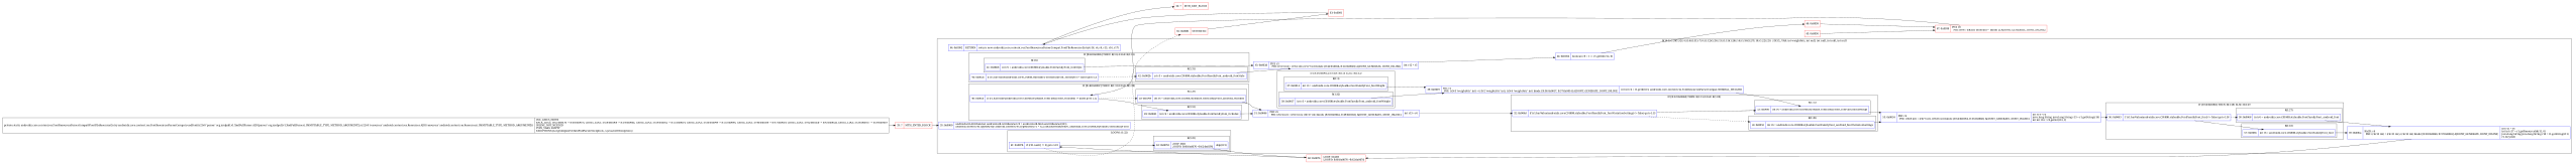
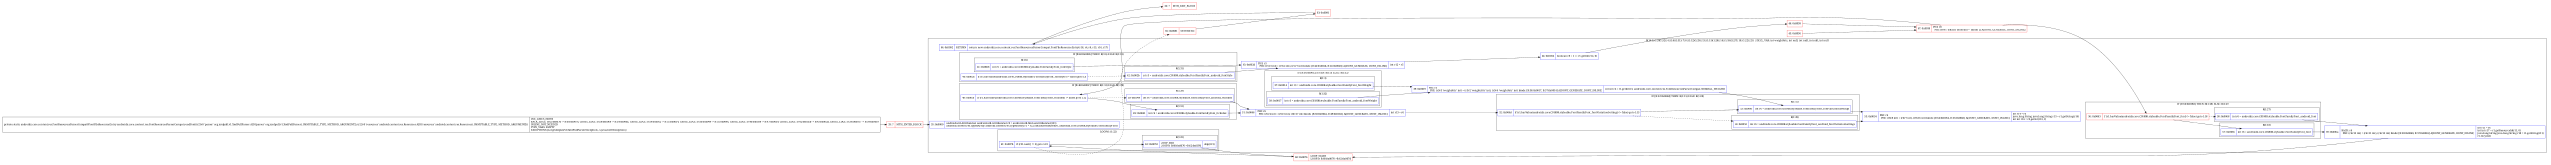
  digraph {
    fontname="Noto Serif"
    rankdir=LR
    node [color=blue fontname="Noto Serif" shape=record]
    edge [fontname="Noto Serif"]
    n1 [label="{37\:\ 0x0014|int r3 = androidx.core.C0180R.styleable.FontFamilyFont_fontWeight\l}"]
    n2 [label="{38\:\ 0x0017|int r3 = androidx.core.C0180R.styleable.FontFamilyFont_android_fontWeight\l}"]
    n3 [label="{41\:\ 0x0028|int r5 = androidx.core.C0180R.styleable.FontFamilyFont_fontStyle\l}"]
    n4 [label="{42\:\ 0x002b|int r5 = androidx.core.C0180R.styleable.FontFamilyFont_android_fontStyle\l}"]
    n5 [label="{40\:\ 0x0026|if (r1.hasValue(androidx.core.C0180R.styleable.FontFamilyFont_fontStyle) != false) goto L6\l}"]
    n6 [label="{49\:\ 0x0041|int r6 = androidx.core.C0180R.styleable.FontFamilyFont_ttcIndex\l}"]
    n7 [label="{50\:\ 0x0044|int r6 = androidx.core.C0180R.styleable.FontFamilyFont_android_ttcIndex\l}"]
    n8 [label="{48\:\ 0x003f|if (r1.hasValue(androidx.core.C0180R.styleable.FontFamilyFont_ttcIndex) != false) goto L12\l}"]
    n9 [label="{53\:\ 0x004f|int r6 = androidx.core.C0180R.styleable.FontFamilyFont_fontVariationSettings\l}"]
    n10 [label="{54\:\ 0x0052|int r6 = androidx.core.C0180R.styleable.FontFamilyFont_android_fontVariationSettings\l}"]
    n11 [label="{52\:\ 0x004d|if (r1.hasValue(androidx.core.C0180R.styleable.FontFamilyFont_fontVariationSettings) != false) goto L15\l}"]
    n12 [label="{57\:\ 0x0065|int r6 = androidx.core.C0180R.styleable.FontFamilyFont_font\l}"]
    n13 [label="{58\:\ 0x0068|int r6 = androidx.core.C0180R.styleable.FontFamilyFont_android_font\l}"]
-   n14 [label="{56\:\ 0x0063|if (r1.hasValue(androidx.core.C0180R.styleable.FontFamilyFont_font) != false) goto L18\l}"]
+   n14 [color=red label="{56\:\ 0x0063|if (r1.hasValue(androidx.core.C0180R.styleable.FontFamilyFont_font) != false) goto L18\l}"]
    n15 [label="{62\:\ 0x007d|LOOP_END\lLOOP:0: B:60:0x0076\-\>B:62:0x007d\l|skip(r21)\l}"]
    n16 [label="{61\:\ 0x007b|if (r21.next() != 3) goto L22\l}"]
    n17 [label="{35\:\ 0x0000|android.util.AttributeSet android.util.AttributeSet r0 = android.util.Xml.asAttributeSet(r21)\landroid.content.res.TypedArray android.content.res.TypedArray r1 = r22.obtainAttributes(r0, androidx.core.C0180R.styleable.FontFamilyFont)\l}"]
    n18 [label="{39\:\ 0x0019|PHI: r3 \l  PHI: (r3v3 'weightAttr' int) = (r3v2 'weightAttr' int), (r3v4 'weightAttr' int) binds: [B:38:0x0017, B:37:0x0014] A[DONT_GENERATE, DONT_INLINE]\l|int int r4 = r1.getInt(r3, androidx.core.content.res.FontResourcesParserCompat.NORMAL_WEIGHT)\l}"]
    n19 [label="{43\:\ 0x002d|PHI: r5 \l  PHI: (r5v3 int) = (r5v2 int), (r5v7 int) binds: [B:42:0x002b, B:41:0x0028] A[DONT_GENERATE, DONT_INLINE]\l|int r12 = r5\l}"]
    n20 [label="{44\:\ 0x0034|boolean r8 = 1 == r1.getInt(r12, 0)\l}"]
    n21 [label="{51\:\ 0x0046|PHI: r6 \l  PHI: (r6v4 int) = (r6v3 int), (r6v17 int) binds: [B:50:0x0044, B:49:0x0041] A[DONT_GENERATE, DONT_INLINE]\l|int r13 = r6\l}"]
    n22 [label="{55\:\ 0x0054|PHI: r6 \l  PHI: (r6v8 int) = (r6v7 int), (r6v16 int) binds: [B:54:0x0052, B:53:0x004f] A[DONT_GENERATE, DONT_INLINE]\l|int r14 = r6\ljava.lang.String java.lang.String r15 = r1.getString(r14)\lint int r16 = r0.getInt(r13, 0)\l}"]
    n23 [label="{59\:\ 0x006a|BACK: r6 \l  PHI: (r6v12 int) = (r6v11 int), (r6v15 int) binds: [B:58:0x0068, B:57:0x0065] A[DONT_GENERATE, DONT_INLINE]\l|int r11 = r6\lint int r17 = r1.getResourceId(r11, 0)\ljava.lang.String java.lang.String r18 = r1.getString(r11)\lr1.recycle()\l}"]
    n24 [label="{64\:\ 0x0092|RETURN\l|return new androidx.core.content.res.FontResourcesParserCompat.FontFileResourceEntry(r18, r4, r8, r15, r16, r17)\l}"]
    n25 [color=red label="{60\:\ 0x0076|LOOP_START\lLOOP:0: B:60:0x0076\-\>B:62:0x007d\l}"]
    n26 [color=red label="{65\:\ 0x0081|SYNTHETIC\l}"]
    n27 [color=red label="{46\:\ 0x0038}"]
    n28 [color=red label="{34\:\ ?|MTH_EXIT_BLOCK\l}"]
    n29 [color=red label="{45\:\ 0x0036}"]
    n30 [color=red label="{47\:\ 0x0039|PHI: r8 \l  PHI: (r8v1 'isItalic' boolean) =  binds: [] A[DONT_GENERATE, DONT_INLINE]\l}"]
    n31 [color=red label="{63\:\ 0x0081}"]
    n32 [color=red label="{33\:\ ?|MTH_ENTER_BLOCK\l}"]
    n33 [label="{private static androidx.core.content.res.FontResourcesParserCompat$FontFileResourceEntry androidx.core.content.res.FontResourcesParserCompat.readFont((r21v0 'parser' org.xmlpull.v1.XmlPullParser A[D('parser' org.xmlpull.v1.XmlPullParser), IMMUTABLE_TYPE, METHOD_ARGUMENT]), (r22v0 'resources' android.content.res.Resources A[D('resources' android.content.res.Resources), IMMUTABLE_TYPE, METHOD_ARGUMENT]))  | USE_LINES_HINTS\lBACK_EDGE: B:62:0x007d \-\> B:60:0x0076, CROSS_EDGE: B:58:0x0068 \-\> B:59:0x006a, CROSS_EDGE: B:54:0x0052 \-\> B:55:0x0054, CROSS_EDGE: B:50:0x0044 \-\> B:51:0x0046, CROSS_EDGE: B:46:0x0038 \-\> B:47:0x0039, CROSS_EDGE: B:42:0x002b \-\> B:43:0x002d, CROSS_EDGE: B:38:0x0017 \-\> B:39:0x0019\lINLINE_NOT_NEEDED\lTYPE_VARS: EMPTY\lEXCEPTIONS:[Lorg\/xmlpull\/v1\/XmlPullParserException;, Ljava\/io\/IOException;]\l}" color=""]
    subgraph cluster_1 {
      label="R(14:1|(1:3)(1:32)|4|(1:6)(1:31)|7|8|(1:12)(1:29)|13|(1:15)(1:28)|16|(1:18)(1:27)|19|(1:22)|25) | DECL_VAR: int weightAttr, int null, int null, int null, int null\l"
      n17
      n18
      n19
      n20
      n21
      n22
      n23
      n24
      subgraph cluster_2 {
        label="IF [B:36:0x0012] THEN: R(1:3) ELSE: R(1:32)"
        subgraph cluster_3 {
          label="R(1:3)"
          n1
        }
        subgraph cluster_4 {
          label="R(1:32)"
          n2
        }
      }
      subgraph cluster_5 {
        label="IF [B:40:0x0026] THEN: R(1:6) ELSE: R(1:31)"
        n5
        subgraph cluster_6 {
          label="R(1:6)"
          n3
        }
        subgraph cluster_7 {
          label="R(1:31)"
          n4
        }
      }
      subgraph cluster_8 {
        label="IF [B:48:0x003f] THEN: R(1:12) ELSE: R(1:29)"
        n8
        subgraph cluster_9 {
          label="R(1:12)"
          n6
        }
        subgraph cluster_10 {
          label="R(1:29)"
          n7
        }
      }
      subgraph cluster_11 {
        label="IF [B:52:0x004d] THEN: R(1:15) ELSE: R(1:28)"
        n11
        subgraph cluster_12 {
          label="R(1:15)"
          n9
        }
        subgraph cluster_13 {
          label="R(1:28)"
          n10
        }
      }
      subgraph cluster_14 {
        label="IF [B:56:0x0063] THEN: R(1:18) ELSE: R(1:27)"
        n14
        subgraph cluster_15 {
          label="R(1:18)"
          n12
        }
        subgraph cluster_16 {
          label="R(1:27)"
          n13
        }
      }
      subgraph cluster_17 {
        label="LOOP:0: (1:22)"
        n16
        subgraph cluster_18 {
          label="R(1:22)"
          n15
        }
      }
    }
    n1 -> n18
    n2 -> n18
    n3 -> n19
    n4 -> n19
    n5 -> n4 [style=dashed]
    n6 -> n21
    n7 -> n21
    n8 -> n6
    n8 -> n7 [style=dashed]
    n9 -> n22
    n10 -> n22
    n11 -> n9
    n11 -> n10 [style=dashed]
    n12 -> n23
    n13 -> n23
    n14 -> n12
    n14 -> n13 [style=dashed]
    n15 -> n25
    n16 -> n15
    n16 -> n26 [style=dashed]
    n18 -> n9
    n19 -> n20
    n20 -> n27
    n21 -> n11
-   n22 -> n14
+   n30 -> n14
    n23 -> n25
    n24 -> n28
    n25 -> n16
    n26 -> n31
    n27 -> n30
    n29 -> n30
    n30 -> n8
    n31 -> n24
    n32 -> n17
    n33 -> n32
  }
